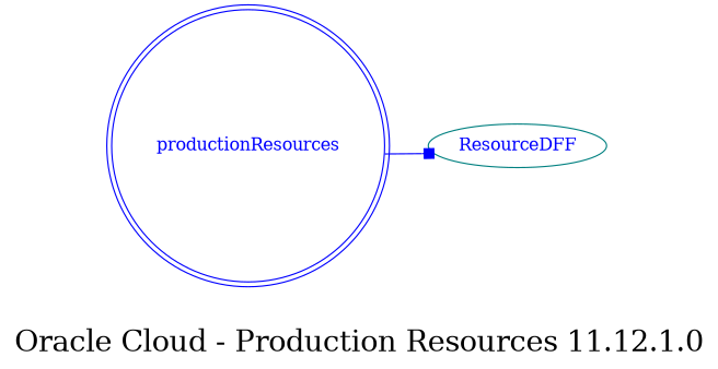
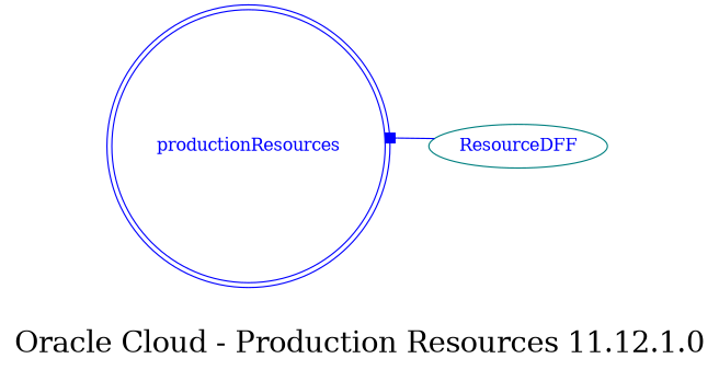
  digraph {
    fontsize=24
    label="Oracle Cloud - Production Resources 11.12.1.0"
    splines=true
    rankdir=LR
    node [fontcolor=blue]
    productionResources [color=blue shape=doublecircle]
    ResourceDFF [color=teal shape=ellipse]
-   productionResources -> ResourceDFF [arrowhead=box arrowtail=none color=blue fontcolor=blue]
+   ResourceDFF -> productionResources [arrowhead=box arrowtail=none color=blue fontcolor=blue]
  }
